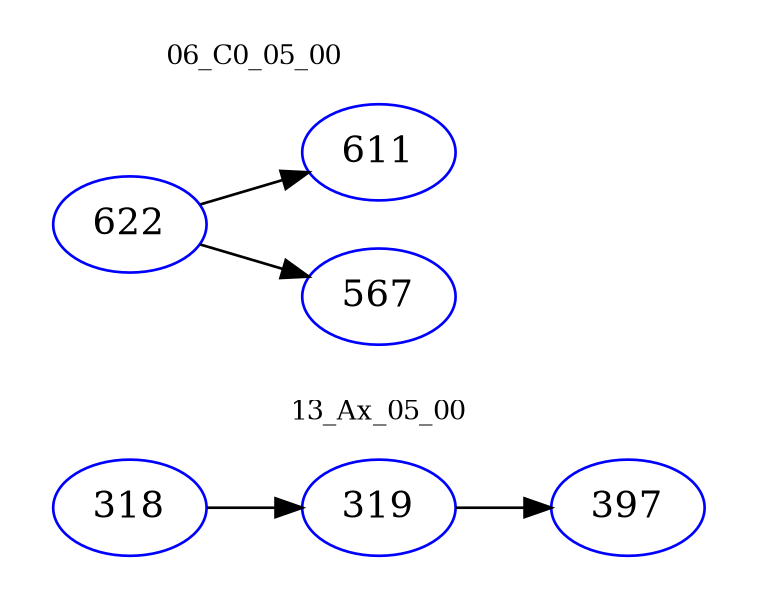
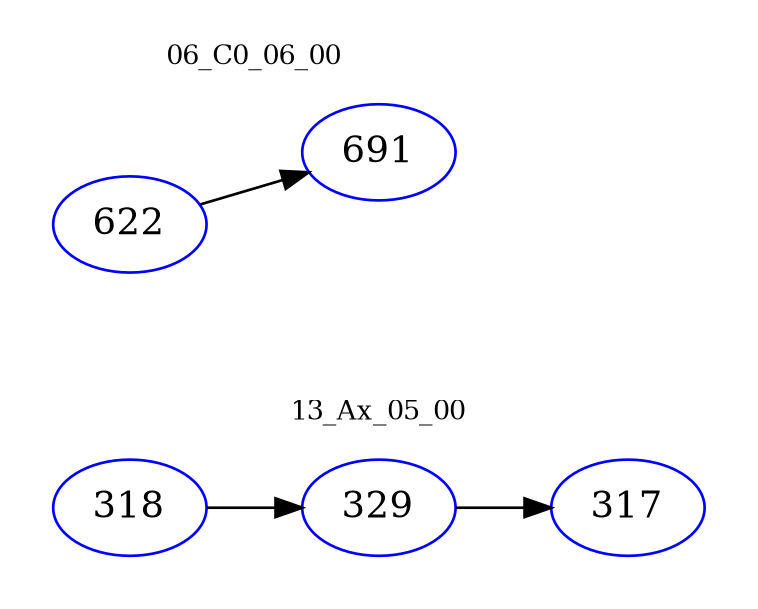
  digraph {
    rankdir=LR
    node [color=blue]
    edge [color=black]
    n1 [label=318]
-   n2 [label=397]
-   n3 [label=319]
+   n2 [label=317]
+   n3 [label=329]
    n4 [label=622]
-   n5 [label=567]
-   n6 [label=611]
+   n6 [label=691]
    subgraph cluster_1 {
      color=white
      fontsize=10
      label="13_Ax_05_00"
      n1
      n2
      n3
    }
    subgraph cluster_2 {
      color=white
      fontsize=10
-     label="06_C0_05_00"
+     label="06_C0_06_00"
      n4
-     n5
      n6
    }
    n1 -> n3
    n3 -> n2
-   n4 -> n5
    n4 -> n6
  }
